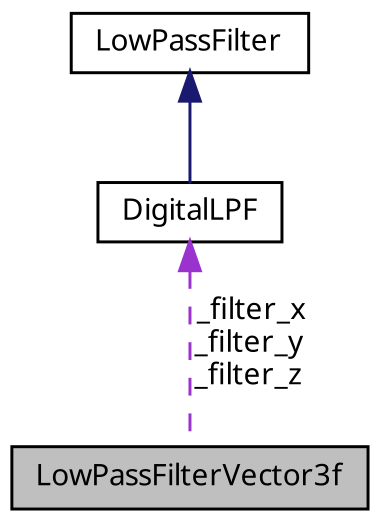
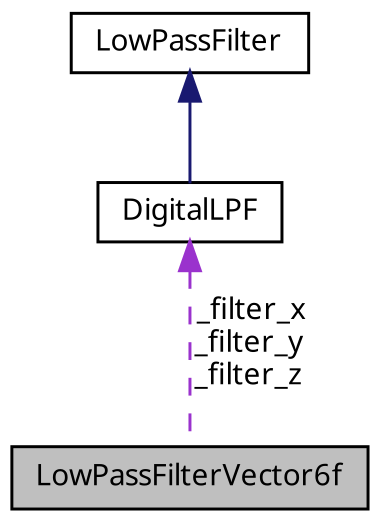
  digraph {
    fontname="Noto Sans"
    node [color=black fillcolor=white fontname="Noto Sans" fontsize=10 shape=record style=filled]
    edge [dir=back fontname="Noto Sans" fontsize=10 labelfontname=Helvetica labelfontsize=10]
-   n1 [fillcolor=grey75 fontcolor=black height=0.2 label=LowPassFilterVector3f width=0.4]
+   n1 [fillcolor=grey75 fontcolor=black height=0.2 label=LowPassFilterVector6f width=0.4]
    n2 [height=0.2 label=LowPassFilter width=0.4]
    n3 [height=0.2 label=DigitalLPF width=0.4]
    n2 -> n3 [color=midnightblue style=solid]
    n3 -> n1 [color=darkorchid3 label=" _filter_x\n_filter_y\n_filter_z" style=dashed]
  }
